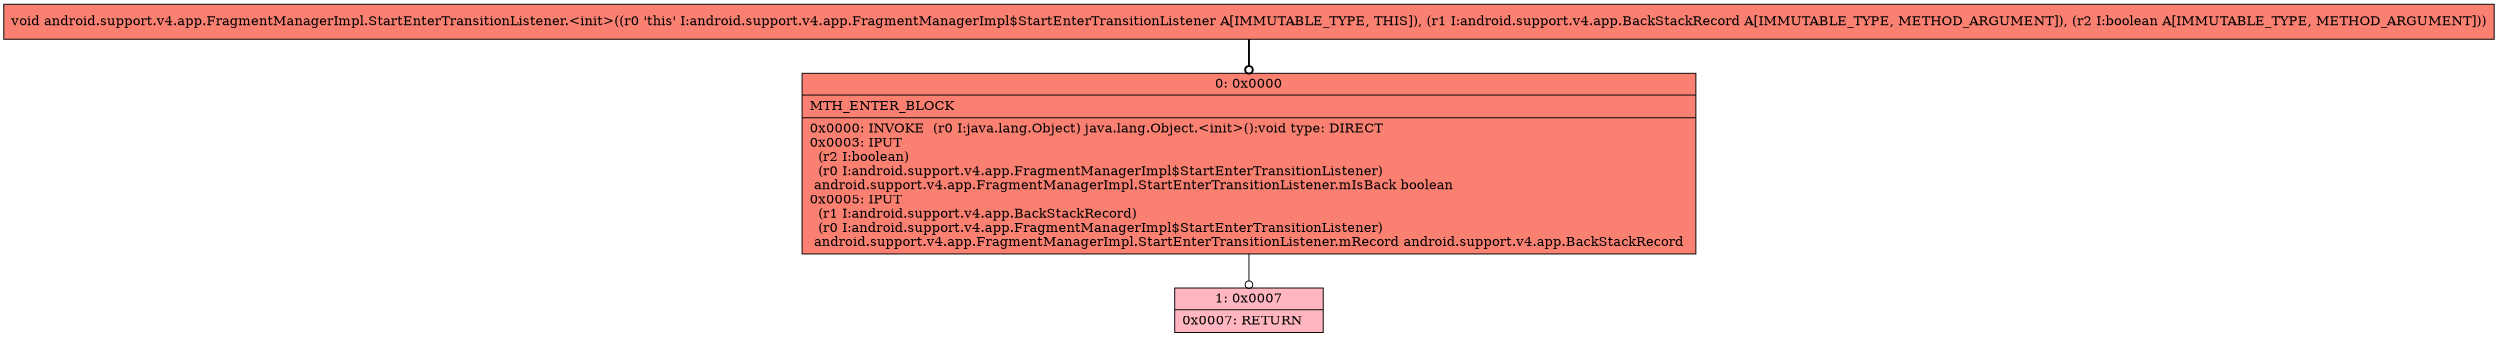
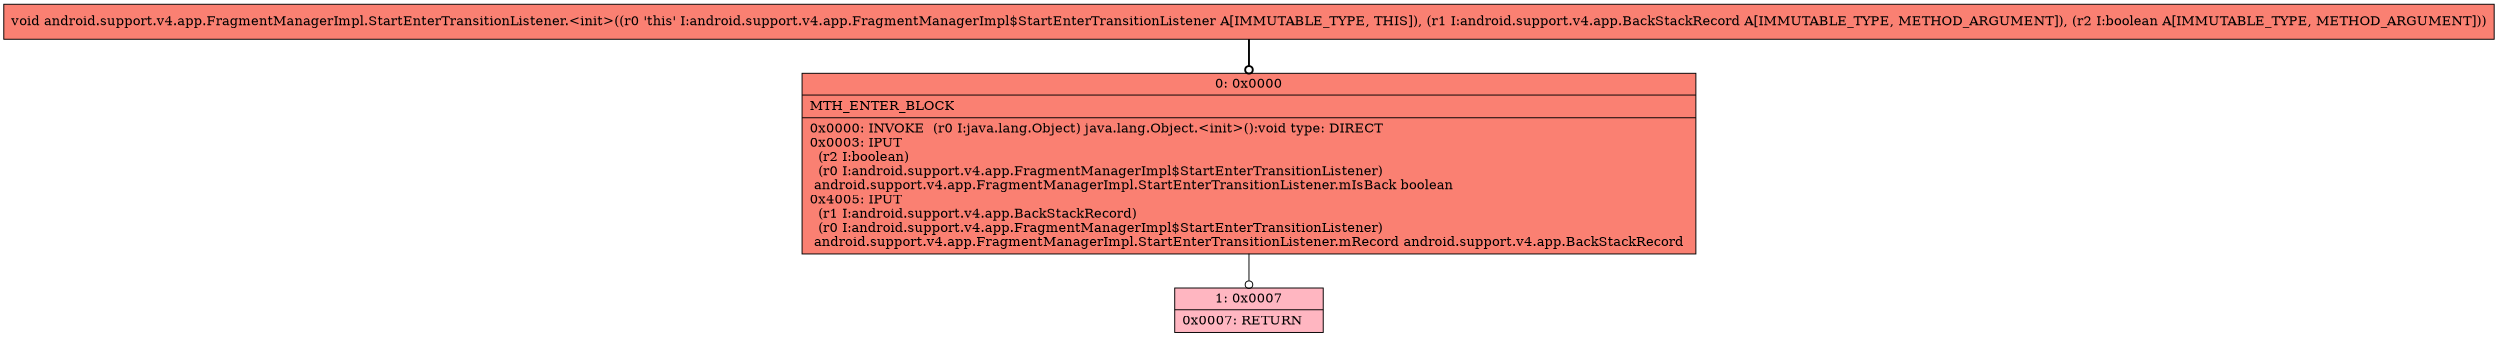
  digraph {
    node [shape=record style=filled fillcolor=salmon]
    edge [arrowhead=odot]
-   n1 [label="{0\:\ 0x0000|MTH_ENTER_BLOCK\l|0x0000: INVOKE  (r0 I:java.lang.Object) java.lang.Object.\<init\>():void type: DIRECT \l0x0003: IPUT  \l  (r2 I:boolean)\l  (r0 I:android.support.v4.app.FragmentManagerImpl$StartEnterTransitionListener)\l android.support.v4.app.FragmentManagerImpl.StartEnterTransitionListener.mIsBack boolean \l0x0005: IPUT  \l  (r1 I:android.support.v4.app.BackStackRecord)\l  (r0 I:android.support.v4.app.FragmentManagerImpl$StartEnterTransitionListener)\l android.support.v4.app.FragmentManagerImpl.StartEnterTransitionListener.mRecord android.support.v4.app.BackStackRecord \l}"]
+   n1 [label="{0\:\ 0x0000|MTH_ENTER_BLOCK\l|0x0000: INVOKE  (r0 I:java.lang.Object) java.lang.Object.\<init\>():void type: DIRECT \l0x0003: IPUT  \l  (r2 I:boolean)\l  (r0 I:android.support.v4.app.FragmentManagerImpl$StartEnterTransitionListener)\l android.support.v4.app.FragmentManagerImpl.StartEnterTransitionListener.mIsBack boolean \l0x4005: IPUT  \l  (r1 I:android.support.v4.app.BackStackRecord)\l  (r0 I:android.support.v4.app.FragmentManagerImpl$StartEnterTransitionListener)\l android.support.v4.app.FragmentManagerImpl.StartEnterTransitionListener.mRecord android.support.v4.app.BackStackRecord \l}"]
    n2 [label="{1\:\ 0x0007|0x0007: RETURN   \l}" fillcolor=lightpink]
    n3 [label="{void android.support.v4.app.FragmentManagerImpl.StartEnterTransitionListener.\<init\>((r0 'this' I:android.support.v4.app.FragmentManagerImpl$StartEnterTransitionListener A[IMMUTABLE_TYPE, THIS]), (r1 I:android.support.v4.app.BackStackRecord A[IMMUTABLE_TYPE, METHOD_ARGUMENT]), (r2 I:boolean A[IMMUTABLE_TYPE, METHOD_ARGUMENT])) }"]
    n1 -> n2 [style=solid]
    n3 -> n1 [style=bold]
  }
